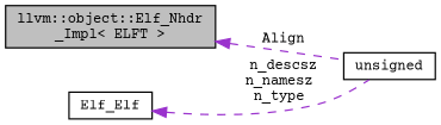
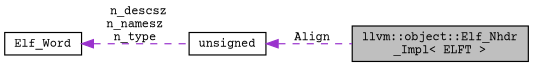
  digraph {
    fontname="Courier Prime"
    rankdir=LR
    node [color=black fontname="Courier Prime" fontsize=10 shape=box]
    edge [color=darkorchid3 dir=back fontname="Courier Prime" fontsize=10 labelfontname=Helvetica labelfontsize=10 style=dashed]
    n1 [fillcolor=grey75 fontcolor=black height=0.2 label="llvm::object::Elf_Nhdr\l_Impl\< ELFT \>" style=filled width=0.4]
-   n2 [height=0.2 label=Elf_Elf width=0.4]
+   n2 [height=0.2 label=Elf_Word width=0.4]
    n3 [height=0.2 label=unsigned width=0.4]
    n2 -> n3 [label=" n_descsz\nn_namesz\nn_type"]
-   n1 -> n3 [label=" Align"]
+   n3 -> n1 [label=" Align"]
  }
